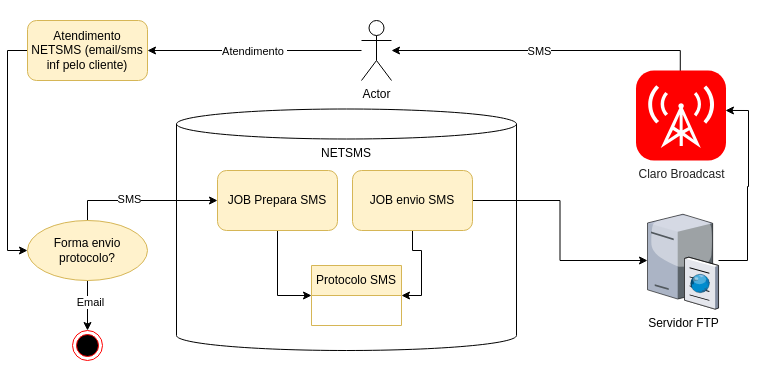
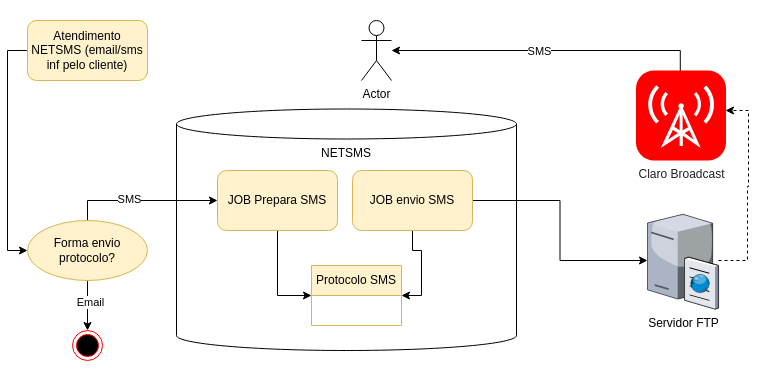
  <mxCell id="0" />
  <mxCell id="1" parent="0" />
  <mxCell id="2" value="NETSMS" style="shape=cylinder3;whiteSpace=wrap;html=1;boundedLbl=1;backgroundOutline=1;size=15;verticalAlign=top;" parent="1" vertex="1"><mxGeometry x="169" y="108.5" width="340" height="241.5" as="geometry" /></mxCell>
  <mxCell id="3" value="Protocolo SMS" style="swimlane;fontStyle=0;childLayout=stackLayout;horizontal=1;startSize=30;horizontalStack=0;resizeParent=1;resizeParentMax=0;resizeLast=0;collapsible=1;marginBottom=0;whiteSpace=wrap;html=1;fillColor=#fff2cc;strokeColor=#d6b656;" parent="1" vertex="1"><mxGeometry x="304" y="265" width="90" height="60" as="geometry" /></mxCell>
  <mxCell id="4" value="Servidor FTP" style="verticalLabelPosition=bottom;sketch=0;aspect=fixed;html=1;verticalAlign=top;strokeColor=none;align=center;outlineConnect=0;shape=mxgraph.citrix.ftp_server;" parent="1" vertex="1"><mxGeometry x="640" y="211.5" width="71" height="97" as="geometry" /></mxCell>
  <mxCell id="5" style="edgeStyle=orthogonalEdgeStyle;rounded=0;orthogonalLoop=1;jettySize=auto;html=1;" parent="1" source="7" target="4" edge="1"><mxGeometry relative="1" as="geometry" /></mxCell>
  <mxCell id="6" style="edgeStyle=orthogonalEdgeStyle;rounded=0;orthogonalLoop=1;jettySize=auto;html=1;entryX=1;entryY=0.5;entryDx=0;entryDy=0;" parent="1" source="7" target="3" edge="1"><mxGeometry relative="1" as="geometry" /></mxCell>
  <mxCell id="7" value="JOB envio SMS" style="rounded=1;whiteSpace=wrap;html=1;fillColor=#fff2cc;strokeColor=#d6b656;" parent="1" vertex="1"><mxGeometry x="345" y="170" width="120" height="60" as="geometry" /></mxCell>
  <mxCell id="8" style="edgeStyle=orthogonalEdgeStyle;rounded=0;orthogonalLoop=1;jettySize=auto;html=1;exitX=0.492;exitY=0.013;exitDx=0;exitDy=0;exitPerimeter=0;" parent="1" source="10" target="24" edge="1"><mxGeometry relative="1" as="geometry"><Array as="points"><mxPoint x="673" y="50" /></Array></mxGeometry></mxCell>
  <mxCell id="9" value="SMS" style="edgeLabel;html=1;align=center;verticalAlign=middle;resizable=0;points=[];" parent="8" vertex="1" connectable="0"><mxGeometry x="0.046" relative="1" as="geometry"><mxPoint as="offset" /></mxGeometry></mxCell>
  <mxCell id="10" value="&lt;font style=&quot;font-size: 12px;&quot;&gt;Claro Broadcast&lt;/font&gt;" style="html=1;strokeWidth=1;shadow=0;dashed=0;shape=mxgraph.ios7.misc.broadcast;fillColor=#FF0000;strokeColor=none;buttonText=;strokeColor2=#222222;fontColor=#222222;fontSize=8;verticalLabelPosition=bottom;verticalAlign=top;align=center;sketch=0;" parent="1" vertex="1"><mxGeometry x="628.5" y="70" width="90" height="90" as="geometry" /></mxCell>
- <mxCell id="11" style="edgeStyle=orthogonalEdgeStyle;rounded=0;orthogonalLoop=1;jettySize=auto;html=1;entryX=0.994;entryY=0.444;entryDx=0;entryDy=0;entryPerimeter=0;" parent="1" source="4" target="10" edge="1"><mxGeometry relative="1" as="geometry"><Array as="points"><mxPoint x="740" y="260" /><mxPoint x="740" y="186" /><mxPoint x="741" y="186" /><mxPoint x="741" y="110" /></Array></mxGeometry></mxCell>
+ <mxCell id="11" style="edgeStyle=orthogonalEdgeStyle;rounded=0;orthogonalLoop=1;jettySize=auto;html=1;entryX=0.994;entryY=0.444;entryDx=0;entryDy=0;entryPerimeter=0;dashed=1;" parent="1" source="4" target="10" edge="1"><mxGeometry relative="1" as="geometry"><Array as="points"><mxPoint x="740" y="260" /><mxPoint x="740" y="186" /><mxPoint x="741" y="186" /><mxPoint x="741" y="110" /></Array></mxGeometry></mxCell>
  <mxCell id="12" style="edgeStyle=orthogonalEdgeStyle;rounded=0;orthogonalLoop=1;jettySize=auto;html=1;entryX=0;entryY=0.5;entryDx=0;entryDy=0;" parent="1" source="13" target="3" edge="1"><mxGeometry relative="1" as="geometry" /></mxCell>
  <mxCell id="13" value="JOB Prepara SMS" style="rounded=1;whiteSpace=wrap;html=1;fillColor=#fff2cc;strokeColor=#d6b656;" parent="1" vertex="1"><mxGeometry x="210" y="170" width="120" height="60" as="geometry" /></mxCell>
  <mxCell id="14" style="edgeStyle=orthogonalEdgeStyle;rounded=0;orthogonalLoop=1;jettySize=auto;html=1;entryX=0;entryY=0.5;entryDx=0;entryDy=0;exitX=0;exitY=0.5;exitDx=0;exitDy=0;" parent="1" source="15" target="20" edge="1"><mxGeometry relative="1" as="geometry" /></mxCell>
  <mxCell id="15" value="Atendimento NETSMS (email/sms inf pelo cliente)" style="rounded=1;whiteSpace=wrap;html=1;fillColor=#fff2cc;strokeColor=#d6b656;" parent="1" vertex="1"><mxGeometry x="20" y="20" width="120" height="60" as="geometry" /></mxCell>
  <mxCell id="16" style="edgeStyle=orthogonalEdgeStyle;rounded=0;orthogonalLoop=1;jettySize=auto;html=1;entryX=0;entryY=0.5;entryDx=0;entryDy=0;exitX=0.5;exitY=0;exitDx=0;exitDy=0;" parent="1" source="20" target="13" edge="1"><mxGeometry relative="1" as="geometry" /></mxCell>
  <mxCell id="17" value="SMS" style="edgeLabel;html=1;align=center;verticalAlign=middle;resizable=0;points=[];" parent="16" vertex="1" connectable="0"><mxGeometry x="-0.189" y="2" relative="1" as="geometry"><mxPoint as="offset" /></mxGeometry></mxCell>
  <mxCell id="18" style="edgeStyle=orthogonalEdgeStyle;rounded=0;orthogonalLoop=1;jettySize=auto;html=1;entryX=0.5;entryY=0;entryDx=0;entryDy=0;" parent="1" source="20" target="21" edge="1"><mxGeometry relative="1" as="geometry" /></mxCell>
  <mxCell id="19" value="Email" style="edgeLabel;html=1;align=center;verticalAlign=middle;resizable=0;points=[];" parent="18" vertex="1" connectable="0"><mxGeometry x="-0.176" y="2" relative="1" as="geometry"><mxPoint as="offset" /></mxGeometry></mxCell>
  <mxCell id="20" value="Forma envio protocolo?" style="ellipse;whiteSpace=wrap;html=1;fillColor=#fff2cc;strokeColor=#d6b656;" parent="1" vertex="1"><mxGeometry x="20" y="220" width="120" height="60" as="geometry" /></mxCell>
  <mxCell id="21" value="" style="ellipse;html=1;shape=endState;fillColor=#000000;strokeColor=#ff0000;" parent="1" vertex="1"><mxGeometry x="65" y="330" width="30" height="30" as="geometry" /></mxCell>
- <mxCell id="22" style="edgeStyle=orthogonalEdgeStyle;rounded=0;orthogonalLoop=1;jettySize=auto;html=1;entryX=1;entryY=0.5;entryDx=0;entryDy=0;" parent="1" source="24" target="15" edge="1"><mxGeometry relative="1" as="geometry" /></mxCell>
- <mxCell id="23" value="Atendimento&amp;nbsp;" style="edgeLabel;html=1;align=center;verticalAlign=middle;resizable=0;points=[];" parent="22" vertex="1" connectable="0"><mxGeometry x="0.011" relative="1" as="geometry"><mxPoint as="offset" /></mxGeometry></mxCell>
  <mxCell id="24" value="Actor" style="shape=umlActor;verticalLabelPosition=bottom;verticalAlign=top;html=1;outlineConnect=0;" parent="1" vertex="1"><mxGeometry x="354" y="20" width="30" height="60" as="geometry" /></mxCell>
